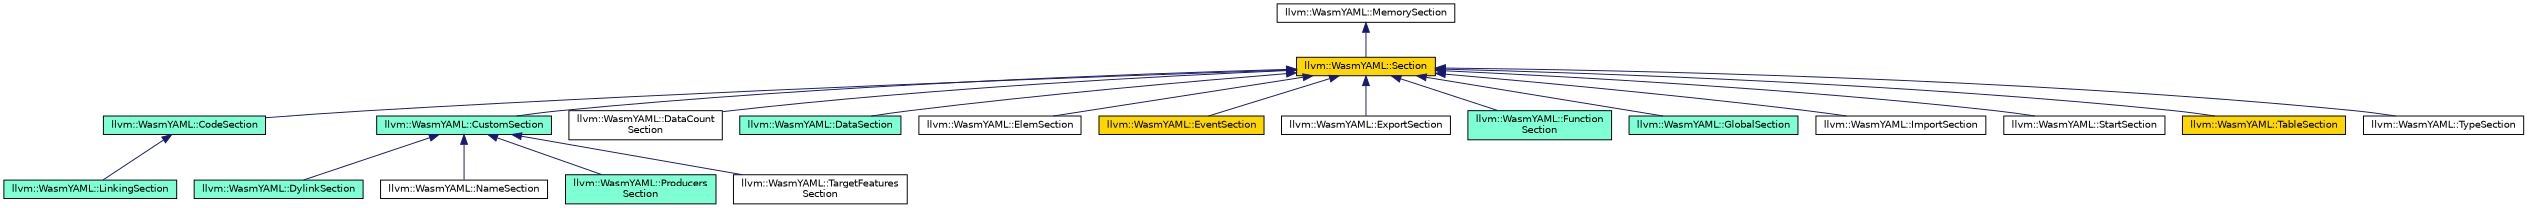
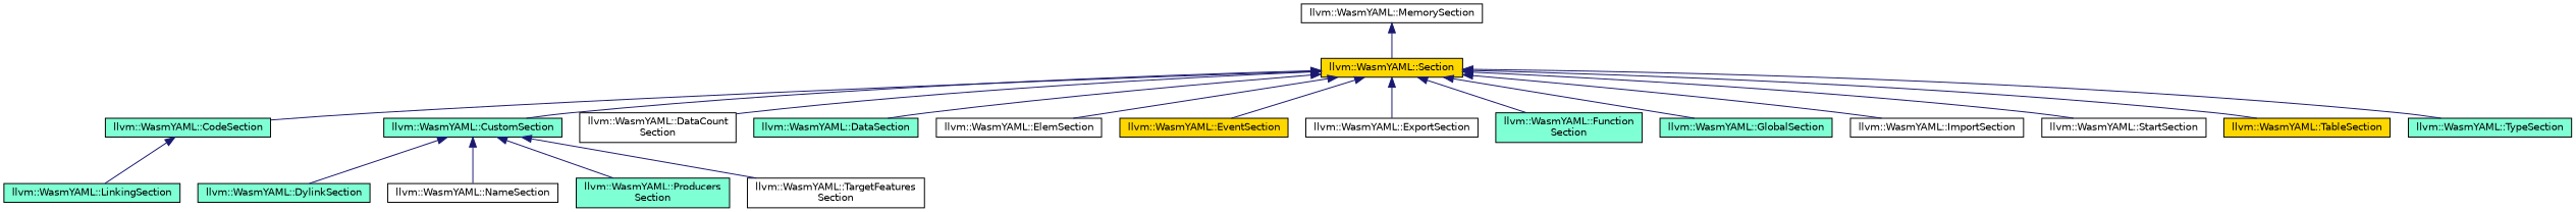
  digraph {
    rankdir=TB
    node [color=black fillcolor=white fontname=Helvetica fontsize=10 shape=box style=filled]
    edge [color=midnightblue dir=back fontname=Helvetica fontsize=10 labelfontname=Helvetica labelfontsize=10 style=solid]
    n1 [fillcolor=gold fontcolor=black height=0.2 label="llvm::WasmYAML::Section" width=0.4]
    n2 [fillcolor=aquamarine height=0.2 label="llvm::WasmYAML::CodeSection" width=0.4]
    n3 [fillcolor=aquamarine height=0.2 label="llvm::WasmYAML::CustomSection" width=0.4]
    n4 [height=0.2 label="llvm::WasmYAML::DataCount\lSection" width=0.4]
    n5 [fillcolor=aquamarine height=0.2 label="llvm::WasmYAML::DataSection" width=0.4]
    n6 [height=0.2 label="llvm::WasmYAML::ElemSection" width=0.4]
    n7 [fillcolor=gold height=0.2 label="llvm::WasmYAML::EventSection" width=0.4]
    n8 [height=0.2 label="llvm::WasmYAML::ExportSection" width=0.4]
    n9 [fillcolor=aquamarine height=0.2 label="llvm::WasmYAML::Function\lSection" width=0.4]
    n10 [fillcolor=aquamarine height=0.2 label="llvm::WasmYAML::GlobalSection" width=0.4]
    n11 [height=0.2 label="llvm::WasmYAML::ImportSection" width=0.4]
    n12 [height=0.2 label="llvm::WasmYAML::StartSection" width=0.4]
    n13 [fillcolor=gold height=0.2 label="llvm::WasmYAML::TableSection" width=0.4]
-   n14 [height=0.2 label="llvm::WasmYAML::TypeSection" width=0.4]
+   n14 [fillcolor=aquamarine height=0.2 label="llvm::WasmYAML::TypeSection" width=0.4]
    n15 [fillcolor=aquamarine height=0.2 label="llvm::WasmYAML::LinkingSection" width=0.4]
    n16 [fillcolor=aquamarine height=0.2 label="llvm::WasmYAML::DylinkSection" width=0.4]
    n17 [height=0.2 label="llvm::WasmYAML::NameSection" width=0.4]
    n18 [fillcolor=aquamarine height=0.2 label="llvm::WasmYAML::Producers\lSection" width=0.4]
    n19 [height=0.2 label="llvm::WasmYAML::TargetFeatures\lSection" width=0.4]
    n20 [height=0.2 label="llvm::WasmYAML::MemorySection" width=0.4]
    n1 -> n2
    n1 -> n3
    n1 -> n4
    n1 -> n5
    n1 -> n6
    n1 -> n7
    n1 -> n8
    n1 -> n9
    n1 -> n10
    n1 -> n11
    n1 -> n12
    n1 -> n13
    n1 -> n14
    n2 -> n15
    n3 -> n16
    n3 -> n17
    n3 -> n18
    n3 -> n19
    n20 -> n1
  }
